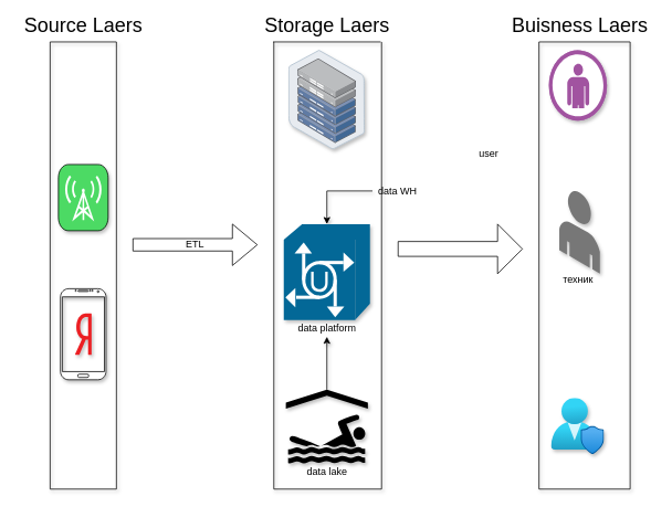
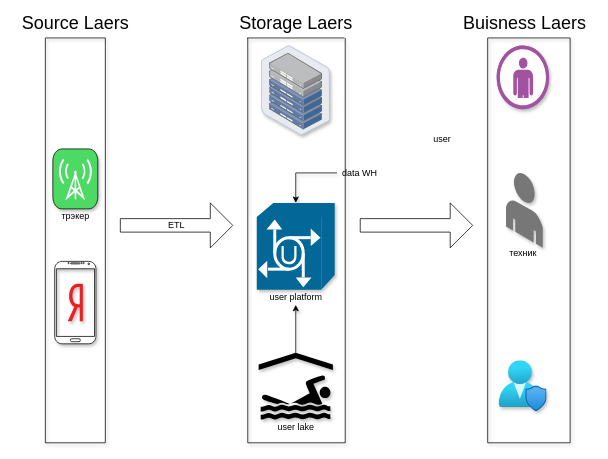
  <mxCell id="0" />
  <mxCell id="1" parent="0" />
  <mxCell id="2" value="" style="html=1;strokeWidth=1;shadow=1;shape=mxgraph.ios7.misc.broadcast;fillColor=#4CDA64;buttonText=;strokeColor2=#222222;fontColor=#222222;fontSize=8;verticalLabelPosition=bottom;verticalAlign=top;align=center;" vertex="1" parent="1"><mxGeometry x="70" y="198" width="60" height="80" as="geometry" /></mxCell>
  <mxCell id="3" value="" style="verticalLabelPosition=bottom;verticalAlign=top;html=1;shadow=1;strokeWidth=1;shape=mxgraph.android.phone2;" vertex="1" parent="1"><mxGeometry x="72.5" y="348" width="55" height="110" as="geometry" /></mxCell>
+ <mxCell id="4" value="трэкер" style="text;html=1;align=center;verticalAlign=middle;resizable=0;points=[];autosize=1;shadow=1;" vertex="1" parent="1"><mxGeometry x="75" y="278" width="50" height="20" as="geometry" /></mxCell>
  <mxCell id="5" style="edgeStyle=orthogonalEdgeStyle;rounded=0;orthogonalLoop=1;jettySize=auto;html=1;strokeColor=none;shadow=1;" edge="1" parent="1" source="7" target="9"><mxGeometry relative="1" as="geometry" /></mxCell>
  <mxCell id="6" style="edgeStyle=orthogonalEdgeStyle;rounded=0;orthogonalLoop=1;jettySize=auto;html=1;entryX=0.5;entryY=0;entryDx=0;entryDy=0;entryPerimeter=0;shadow=1;" edge="1" parent="1" source="7" target="9"><mxGeometry relative="1" as="geometry" /></mxCell>
  <mxCell id="7" value="data WH" style="text;html=1;align=center;verticalAlign=middle;resizable=0;points=[];autosize=1;shadow=1;" vertex="1" parent="1"><mxGeometry x="449" y="220" width="60" height="20" as="geometry" /></mxCell>
  <mxCell id="8" value="" style="points=[];aspect=fixed;html=1;align=center;shadow=1;dashed=0;image;image=img/lib/allied_telesis/storage/Datacenter_Server_Half_Rack_ToR.svg;strokeColor=none;" vertex="1" parent="1"><mxGeometry x="347.82" y="60" width="92.36" height="120" as="geometry" /></mxCell>
  <mxCell id="9" value="" style="shape=mxgraph.cisco.hubs_and_gateways.universal_gateway;html=1;pointerEvents=1;dashed=0;fillColor=#036897;strokeWidth=2;verticalLabelPosition=bottom;verticalAlign=top;align=center;outlineConnect=0;strokeColor=none;shadow=1;" vertex="1" parent="1"><mxGeometry x="342" y="270" width="104" height="116" as="geometry" /></mxCell>
- <mxCell id="10" value="data platform" style="text;html=1;align=center;verticalAlign=middle;resizable=0;points=[];autosize=1;shadow=1;" vertex="1" parent="1"><mxGeometry x="349" y="386" width="90" height="20" as="geometry" /></mxCell>
+ <mxCell id="10" value="user platform" style="text;html=1;align=center;verticalAlign=middle;resizable=0;points=[];autosize=1;shadow=1;" vertex="1" parent="1"><mxGeometry x="349" y="386" width="90" height="20" as="geometry" /></mxCell>
  <mxCell id="11" style="edgeStyle=orthogonalEdgeStyle;rounded=0;orthogonalLoop=1;jettySize=auto;html=1;strokeColor=none;shadow=1;" edge="1" parent="1" source="13" target="10"><mxGeometry relative="1" as="geometry" /></mxCell>
  <mxCell id="12" style="edgeStyle=orthogonalEdgeStyle;rounded=0;orthogonalLoop=1;jettySize=auto;html=1;shadow=1;" edge="1" parent="1" source="13" target="10"><mxGeometry relative="1" as="geometry" /></mxCell>
  <mxCell id="13" value="" style="shape=mxgraph.signs.sports.indoor_swimming;html=1;pointerEvents=1;fillColor=#000000;verticalLabelPosition=bottom;verticalAlign=top;align=center;strokeColor=none;shadow=1;" vertex="1" parent="1"><mxGeometry x="344.5" y="470" width="99" height="89" as="geometry" /></mxCell>
- <mxCell id="14" value="data lake" style="text;html=1;align=center;verticalAlign=middle;resizable=0;points=[];autosize=1;shadow=1;" vertex="1" parent="1"><mxGeometry x="364" y="559" width="60" height="20" as="geometry" /></mxCell>
- <mxCell id="15" value="ETL" style="shape=singleArrow;whiteSpace=wrap;html=1;" vertex="1" parent="1"><mxGeometry x="160" y="270" width="150" height="50" as="geometry" /></mxCell>
+ <mxCell id="14" value="user lake" style="text;html=1;align=center;verticalAlign=middle;resizable=0;points=[];autosize=1;shadow=1;" vertex="1" parent="1"><mxGeometry x="364" y="559" width="60" height="20" as="geometry" /></mxCell>
+ <mxCell id="15" value="ETL" style="shape=singleArrow;whiteSpace=wrap;html=1;" vertex="1" parent="1"><mxGeometry x="160" y="270" width="150" height="60" as="geometry" /></mxCell>
  <mxCell id="16" value="" style="endArrow=none;html=1;shadow=1;" edge="1" parent="1"><mxGeometry width="50" height="50" relative="1" as="geometry"><mxPoint x="60" y="590" as="sourcePoint" /><mxPoint x="60" y="50" as="targetPoint" /></mxGeometry></mxCell>
  <mxCell id="17" value="" style="endArrow=none;html=1;shadow=1;" edge="1" parent="1"><mxGeometry width="50" height="50" relative="1" as="geometry"><mxPoint x="60" y="50" as="sourcePoint" /><mxPoint x="140" y="50" as="targetPoint" /></mxGeometry></mxCell>
  <mxCell id="18" value="" style="endArrow=none;html=1;shadow=1;" edge="1" parent="1"><mxGeometry width="50" height="50" relative="1" as="geometry"><mxPoint x="460" y="590" as="sourcePoint" /><mxPoint x="460" y="50" as="targetPoint" /></mxGeometry></mxCell>
  <mxCell id="19" value="" style="endArrow=none;html=1;shadow=1;" edge="1" parent="1"><mxGeometry width="50" height="50" relative="1" as="geometry"><mxPoint x="330" y="590" as="sourcePoint" /><mxPoint x="460" y="590" as="targetPoint" /></mxGeometry></mxCell>
  <mxCell id="20" value="" style="endArrow=none;html=1;shadow=1;" edge="1" parent="1"><mxGeometry width="50" height="50" relative="1" as="geometry"><mxPoint x="330" y="590" as="sourcePoint" /><mxPoint x="330" y="50" as="targetPoint" /></mxGeometry></mxCell>
  <mxCell id="21" value="" style="endArrow=none;html=1;shadow=1;" edge="1" parent="1"><mxGeometry width="50" height="50" relative="1" as="geometry"><mxPoint x="329" y="50" as="sourcePoint" /><mxPoint x="459" y="50" as="targetPoint" /></mxGeometry></mxCell>
  <mxCell id="22" value="" style="endArrow=none;html=1;shadow=1;" edge="1" parent="1"><mxGeometry width="50" height="50" relative="1" as="geometry"><mxPoint x="140" y="590" as="sourcePoint" /><mxPoint x="140" y="50" as="targetPoint" /></mxGeometry></mxCell>
  <mxCell id="23" value="" style="endArrow=none;html=1;shadow=1;" edge="1" parent="1"><mxGeometry width="50" height="50" relative="1" as="geometry"><mxPoint x="60" y="590" as="sourcePoint" /><mxPoint x="140" y="590" as="targetPoint" /></mxGeometry></mxCell>
  <mxCell id="24" value="" style="shape=singleArrow;whiteSpace=wrap;html=1;" vertex="1" parent="1"><mxGeometry x="480" y="270" width="150" height="60" as="geometry" /></mxCell>
  <mxCell id="25" value="user" style="text;html=1;align=center;verticalAlign=middle;resizable=0;points=[];autosize=1;" vertex="1" parent="1"><mxGeometry x="569" y="175" width="40" height="20" as="geometry" /></mxCell>
  <mxCell id="26" value="" style="verticalLabelPosition=bottom;html=1;verticalAlign=top;strokeWidth=1;align=center;outlineConnect=0;dashed=0;outlineConnect=0;shape=mxgraph.aws3d.end_user;strokeColor=none;fillColor=#777777;aspect=fixed;shadow=1;" vertex="1" parent="1"><mxGeometry x="674.5" y="229.54" width="49" height="100.46" as="geometry" /></mxCell>
  <mxCell id="27" value="техник" style="text;html=1;align=center;verticalAlign=middle;resizable=0;points=[];autosize=1;" vertex="1" parent="1"><mxGeometry x="672" y="328" width="50" height="20" as="geometry" /></mxCell>
  <mxCell id="28" value="" style="verticalLabelPosition=bottom;html=1;fillColor=#A153A0;strokeColor=#ffffff;verticalAlign=top;align=center;points=[[0,0.5,0],[0.125,0.25,0],[0.25,0,0],[0.5,0,0],[0.75,0,0],[0.875,0.25,0],[1,0.5,0],[0.875,0.75,0],[0.75,1,0],[0.5,1,0],[0.125,0.75,0]];pointerEvents=1;shape=mxgraph.cisco_safe.compositeIcon;bgIcon=ellipse;resIcon=mxgraph.cisco_safe.design.user;shadow=1;" vertex="1" parent="1"><mxGeometry x="662" y="60" width="70" height="85" as="geometry" /></mxCell>
  <mxCell id="29" value="" style="aspect=fixed;html=1;points=[];align=center;image;fontSize=12;image=img/lib/azure2/management_governance/User_Privacy.svg;shadow=1;strokeColor=#000000;" vertex="1" parent="1"><mxGeometry x="665" y="480.5" width="64" height="68" as="geometry" /></mxCell>
  <mxCell id="30" value="" style="endArrow=none;html=1;shadow=1;" edge="1" parent="1"><mxGeometry width="50" height="50" relative="1" as="geometry"><mxPoint x="650" y="590" as="sourcePoint" /><mxPoint x="650" y="50" as="targetPoint" /></mxGeometry></mxCell>
  <mxCell id="31" value="" style="endArrow=none;html=1;shadow=1;" edge="1" parent="1"><mxGeometry width="50" height="50" relative="1" as="geometry"><mxPoint x="650" y="50" as="sourcePoint" /><mxPoint x="760" y="50" as="targetPoint" /></mxGeometry></mxCell>
  <mxCell id="32" value="" style="endArrow=none;html=1;shadow=1;" edge="1" parent="1"><mxGeometry width="50" height="50" relative="1" as="geometry"><mxPoint x="760" y="590" as="sourcePoint" /><mxPoint x="760" y="50" as="targetPoint" /></mxGeometry></mxCell>
  <mxCell id="33" value="" style="endArrow=none;html=1;shadow=1;" edge="1" parent="1"><mxGeometry width="50" height="50" relative="1" as="geometry"><mxPoint x="650" y="590" as="sourcePoint" /><mxPoint x="760" y="590" as="targetPoint" /></mxGeometry></mxCell>
  <mxCell id="34" value="&lt;font style=&quot;font-size: 24px&quot;&gt;Source Laers&lt;/font&gt;" style="text;html=1;align=center;verticalAlign=middle;resizable=0;points=[];autosize=1;" vertex="1" parent="1"><mxGeometry x="20" y="20" width="160" height="20" as="geometry" /></mxCell>
  <mxCell id="35" value="&lt;font style=&quot;font-size: 24px&quot;&gt;Storage Laers&lt;/font&gt;" style="text;html=1;align=center;verticalAlign=middle;resizable=0;points=[];autosize=1;" vertex="1" parent="1"><mxGeometry x="309" y="20" width="170" height="20" as="geometry" /></mxCell>
  <mxCell id="36" value="&lt;font style=&quot;font-size: 24px&quot;&gt;Buisness Laers&lt;/font&gt;" style="text;html=1;align=center;verticalAlign=middle;resizable=0;points=[];autosize=1;" vertex="1" parent="1"><mxGeometry x="609" y="20" width="180" height="20" as="geometry" /></mxCell>
  <mxCell id="37" value="" style="dashed=0;outlineConnect=0;html=1;align=center;labelPosition=center;verticalLabelPosition=bottom;verticalAlign=top;shape=mxgraph.weblogos.yandex;shadow=1;strokeColor=#000000;" vertex="1" parent="1"><mxGeometry x="90" y="378" width="20" height="50" as="geometry" /></mxCell>
